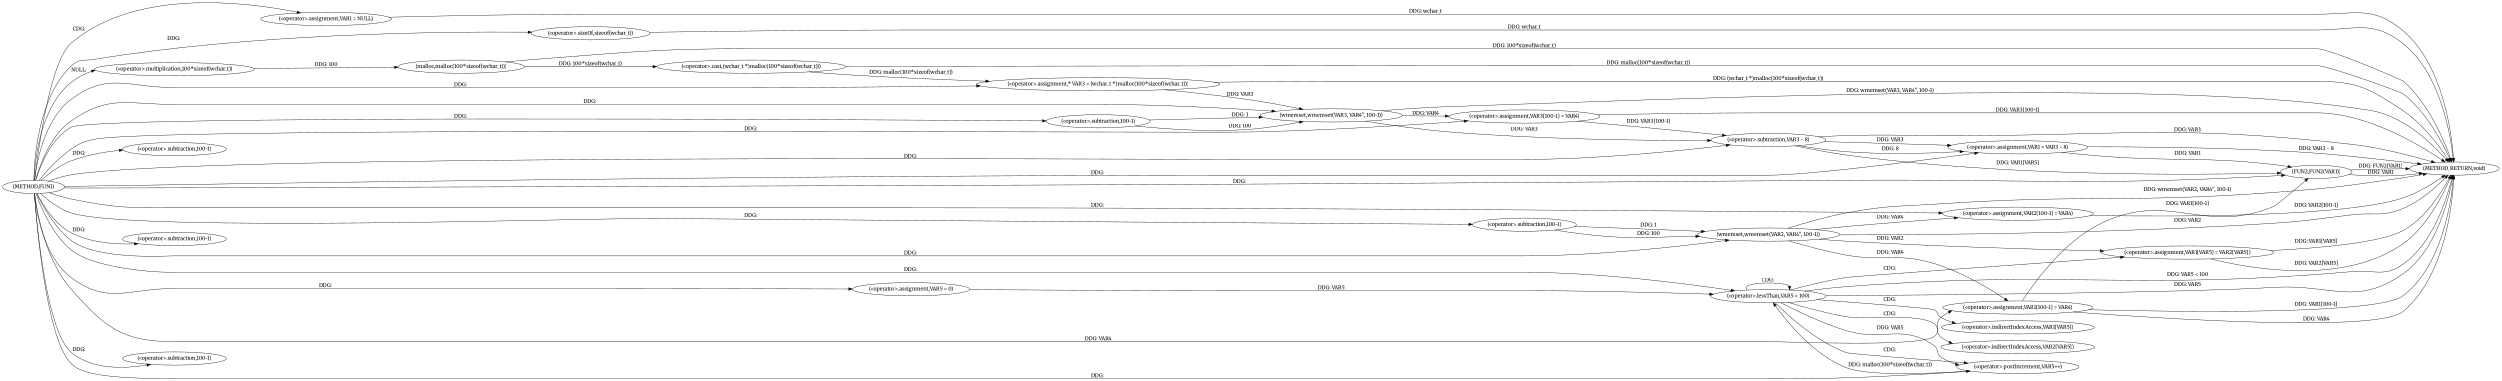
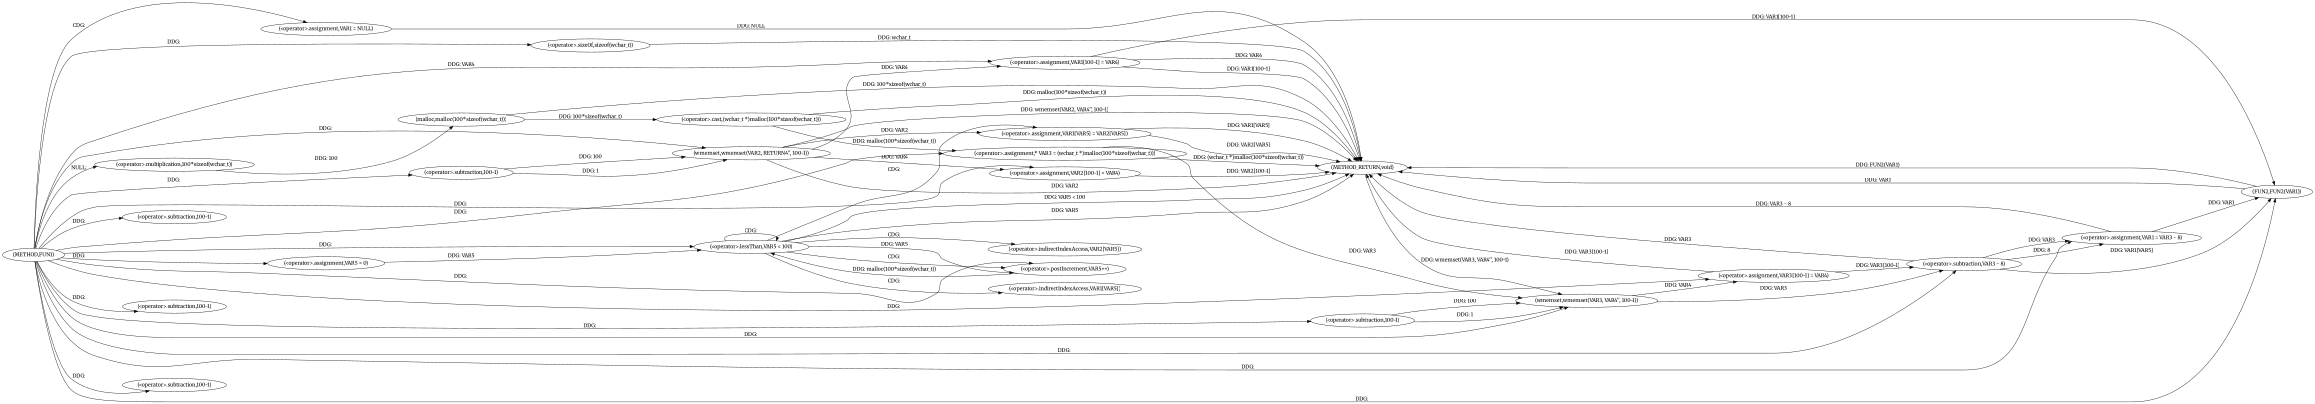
  digraph {
    fontname=Merriweather
    rankdir=LR
    node [fontname=Merriweather]
    edge [fontname=Merriweather]
    n1 [label="(METHOD,FUN1)"]
    n2 [label="(<operator>.assignment,VAR1 = NULL)"]
    n3 [label="(<operator>.assignment,* VAR3 = (wchar_t *)malloc(100*sizeof(wchar_t)))"]
    n4 [label="(<operator>.multiplication,100*sizeof(wchar_t))"]
    n5 [label="(<operator>.sizeOf,sizeof(wchar_t))"]
    n6 [label="(wmemset,wmemset(VAR3, VAR4'', 100-1))"]
    n7 [label="(<operator>.subtraction,100-1)"]
    n8 [label="(<operator>.assignment,VAR3[100-1] = VAR4)"]
    n9 [label="(<operator>.subtraction,100-1)"]
    n10 [label="(<operator>.assignment,VAR1 = VAR3 - 8)"]
    n11 [label="(<operator>.subtraction,VAR3 - 8)"]
-   n12 [label="(wmemset,wmemset(VAR2, VAR4'', 100-1))"]
+   n12 [label="(wmemset,wmemset(VAR2, RETURN4'', 100-1))"]
    n13 [label="(<operator>.subtraction,100-1)"]
    n14 [label="(<operator>.assignment,VAR2[100-1] = VAR4)"]
    n15 [label="(<operator>.subtraction,100-1)"]
    n16 [label="(<operator>.assignment,VAR5 = 0)"]
    n17 [label="(<operator>.lessThan,VAR5 < 100)"]
    n18 [label="(<operator>.postIncrement,VAR5++)"]
    n19 [label="(<operator>.assignment,VAR1[100-1] = VAR4)"]
    n20 [label="(<operator>.subtraction,100-1)"]
    n21 [label="(FUN2,FUN2(VAR1))"]
    n22 [label="(METHOD_RETURN,void)"]
    n23 [label="(malloc,malloc(100*sizeof(wchar_t)))"]
    n24 [label="(<operator>.assignment,VAR1[VAR5] = VAR2[VAR5])"]
    n25 [label="(<operator>.indirectIndexAccess,VAR1[VAR5])"]
    n26 [label="(<operator>.indirectIndexAccess,VAR2[VAR5])"]
    n27 [label="(<operator>.cast,(wchar_t *)malloc(100*sizeof(wchar_t)))"]
    n1 -> n2 [label="CDG: "]
    n1 -> n3 [label="DDG: "]
    n1 -> n4 [label="NULL: "]
    n1 -> n5 [label="DDG: "]
    n1 -> n6 [label="DDG: "]
    n1 -> n7 [label="DDG: "]
    n1 -> n8 [label="DDG: "]
    n1 -> n9 [label="DDG: "]
    n1 -> n10 [label="DDG: "]
    n1 -> n11 [label="DDG: "]
    n1 -> n12 [label="DDG: "]
    n1 -> n13 [label="DDG: "]
    n1 -> n14 [label="DDG: "]
    n1 -> n15 [label="DDG: "]
    n1 -> n16 [label="DDG: "]
    n1 -> n17 [label="DDG: "]
    n1 -> n18 [label="DDG: "]
    n1 -> n19 [label="DDG: VAR4"]
    n1 -> n20 [label="DDG: "]
    n1 -> n21 [label="DDG: "]
-   n2 -> n22 [label="DDG: wchar_t"]
+   n2 -> n22 [label="DDG: NULL"]
    n3 -> n6 [label="DDG: VAR3"]
    n3 -> n22 [label="DDG: (wchar_t *)malloc(100*sizeof(wchar_t))"]
    n4 -> n23 [label="DDG: 100"]
    n5 -> n22 [label="DDG: wchar_t"]
    n6 -> n8 [label="DDG: VAR4"]
    n6 -> n11 [label="DDG: VAR3"]
-   n6 -> n22 [label="DDG: wmemset(VAR3, VAR4'', 100-1)"]
+   n22 -> n6 [label="DDG: wmemset(VAR3, VAR4'', 100-1)"]
    n7 -> n6 [label="DDG: 100"]
    n7 -> n6 [label="DDG: 1"]
    n8 -> n11 [label="DDG: VAR3[100-1]"]
    n8 -> n22 [label="DDG: VAR3[100-1]"]
    n10 -> n21 [label="DDG: VAR1"]
    n10 -> n22 [label="DDG: VAR3 - 8"]
    n11 -> n10 [label="DDG: VAR3"]
    n11 -> n10 [label="DDG: 8"]
    n11 -> n21 [label="DDG: VAR1[VAR5]"]
    n11 -> n22 [label="DDG: VAR3"]
    n12 -> n14 [label="DDG: VAR4"]
    n12 -> n19 [label="DDG: VAR4"]
    n12 -> n22 [label="DDG: wmemset(VAR2, VAR4'', 100-1)"]
    n12 -> n22 [label="DDG: VAR2"]
    n12 -> n24 [label="DDG: VAR2"]
    n13 -> n12 [label="DDG: 100"]
    n13 -> n12 [label="DDG: 1"]
    n14 -> n22 [label="DDG: VAR2[100-1]"]
    n16 -> n17 [label="DDG: VAR5"]
    n17 -> n17 [label="CDG: "]
    n17 -> n18 [label="DDG: VAR5"]
    n17 -> n18 [label="CDG: "]
    n17 -> n22 [label="DDG: VAR5 < 100"]
    n17 -> n22 [label="DDG: VAR5"]
    n17 -> n24 [label="CDG: "]
    n17 -> n25 [label="CDG: "]
    n17 -> n26 [label="CDG: "]
    n18 -> n17 [label="DDG: malloc(100*sizeof(wchar_t))"]
    n19 -> n21 [label="DDG: VAR1[100-1]"]
    n19 -> n22 [label="DDG: VAR4"]
    n19 -> n22 [label="DDG: VAR1[100-1]"]
    n21 -> n22 [label="DDG: VAR1"]
    n21 -> n22 [label="DDG: FUN2(VAR1)"]
    n23 -> n22 [label="DDG: 100*sizeof(wchar_t)"]
    n23 -> n27 [label="DDG: 100*sizeof(wchar_t)"]
    n24 -> n22 [label="DDG: VAR1[VAR5]"]
    n24 -> n22 [label="DDG: VAR2[VAR5]"]
    n27 -> n3 [label="DDG: malloc(100*sizeof(wchar_t))"]
    n27 -> n22 [label="DDG: malloc(100*sizeof(wchar_t))"]
  }
